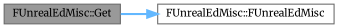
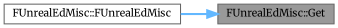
  digraph {
    rankdir=LR
    fontname=Merriweather
    node [fontname=Merriweather fontsize=10 shape=box style=filled]
    n1 [color=gray40 fillcolor=grey60 fontcolor=black height=0.2 label="FUnrealEdMisc::Get" width=0.4]
    n2 [color=grey40 fillcolor=white height=0.2 label="FUnrealEdMisc::FUnrealEdMisc" width=0.4]
-   n1 -> n2 [color=steelblue1 fontname=Merriweather fontsize=10 labelfontname=Helvetica labelfontsize=10 style=bold]
+   n2 -> n1 [color=steelblue1 fontname=Merriweather fontsize=10 labelfontname=Helvetica labelfontsize=10 style=bold]
  }
